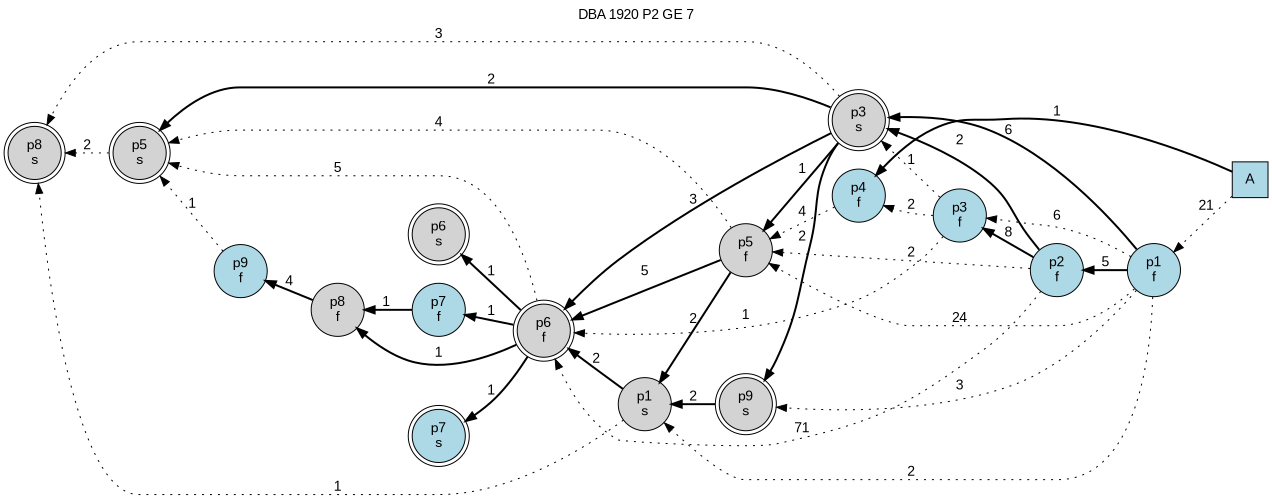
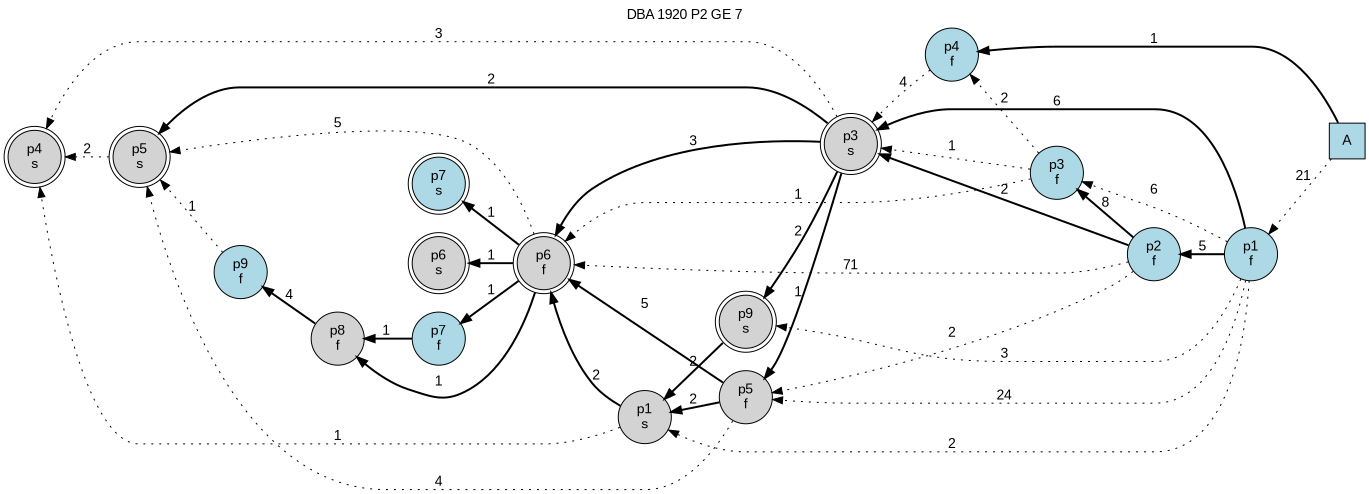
  digraph {
    fontname="Liberation Sans"
    label=" DBA 1920 P2 GE 7 "
    labelloc=tl
    rankdir=RL
    node [fillcolor=lightgrey fontname="Liberation Sans" shape=circle style=filled]
    edge [fontname="Liberation Sans" style=bold]
    n1 [fillcolor=lightblue label=A shape=square]
    n2 [fillcolor=lightblue label="p1\nf"]
    n3 [fillcolor=lightblue label="p4\nf"]
    n4 [fillcolor=lightblue label="p2\nf"]
    n5 [fillcolor=lightblue label="p3\nf"]
    n6 [label="p5\nf"]
    n7 [label="p3\ns" shape=doublecircle]
    n8 [label="p9\ns" shape=doublecircle]
    n9 [label="p1\ns"]
    n10 [label="p6\nf" shape=doublecircle]
    n11 [label="p5\ns" shape=doublecircle]
-   n12 [label="p8\ns" shape=doublecircle]
+   n12 [label="p4\ns" shape=doublecircle]
    n13 [fillcolor=lightblue label="p7\nf"]
    n14 [label="p8\nf"]
    n15 [fillcolor=lightblue label="p7\ns" shape=doublecircle]
    n16 [label="p6\ns" shape=doublecircle]
    n17 [fillcolor=lightblue label="p9\nf"]
    n1 -> n2 [label=21 style=dotted]
    n1 -> n3 [label=1]
    n2 -> n4 [label=5]
    n2 -> n5 [label=6 style=dotted]
    n2 -> n6 [label=24 style=dotted]
    n2 -> n7 [label=6]
    n2 -> n8 [label=3 style=dotted]
    n2 -> n9 [label=2 style=dotted]
-   n3 -> n6 [label=4 style=dotted]
+   n3 -> n7 [label=4 style=dotted]
    n4 -> n5 [label=8]
    n4 -> n6 [label=2 style=dotted]
    n4 -> n7 [label=2]
    n4 -> n10 [label=71 style=dotted]
    n5 -> n3 [label=2 style=dotted]
    n5 -> n7 [label=1 style=dotted]
    n5 -> n10 [label=1 style=dotted]
    n6 -> n9 [label=2]
    n6 -> n10 [label=5]
    n6 -> n11 [label=4 style=dotted]
    n7 -> n6 [label=1]
    n7 -> n8 [label=2]
    n7 -> n10 [label=3]
    n7 -> n11 [label=2]
    n7 -> n12 [label=3 style=dotted]
    n8 -> n9 [label=2]
    n9 -> n10 [label=2]
    n9 -> n12 [label=1 style=dotted]
    n10 -> n11 [label=5 style=dotted]
    n10 -> n13 [label=1]
    n10 -> n14 [label=1]
    n10 -> n15 [label=1]
    n10 -> n16 [label=1]
    n11 -> n12 [label=2 style=dotted]
    n13 -> n14 [label=1]
    n14 -> n17 [label=4]
    n17 -> n11 [label=1 style=dotted]
  }
